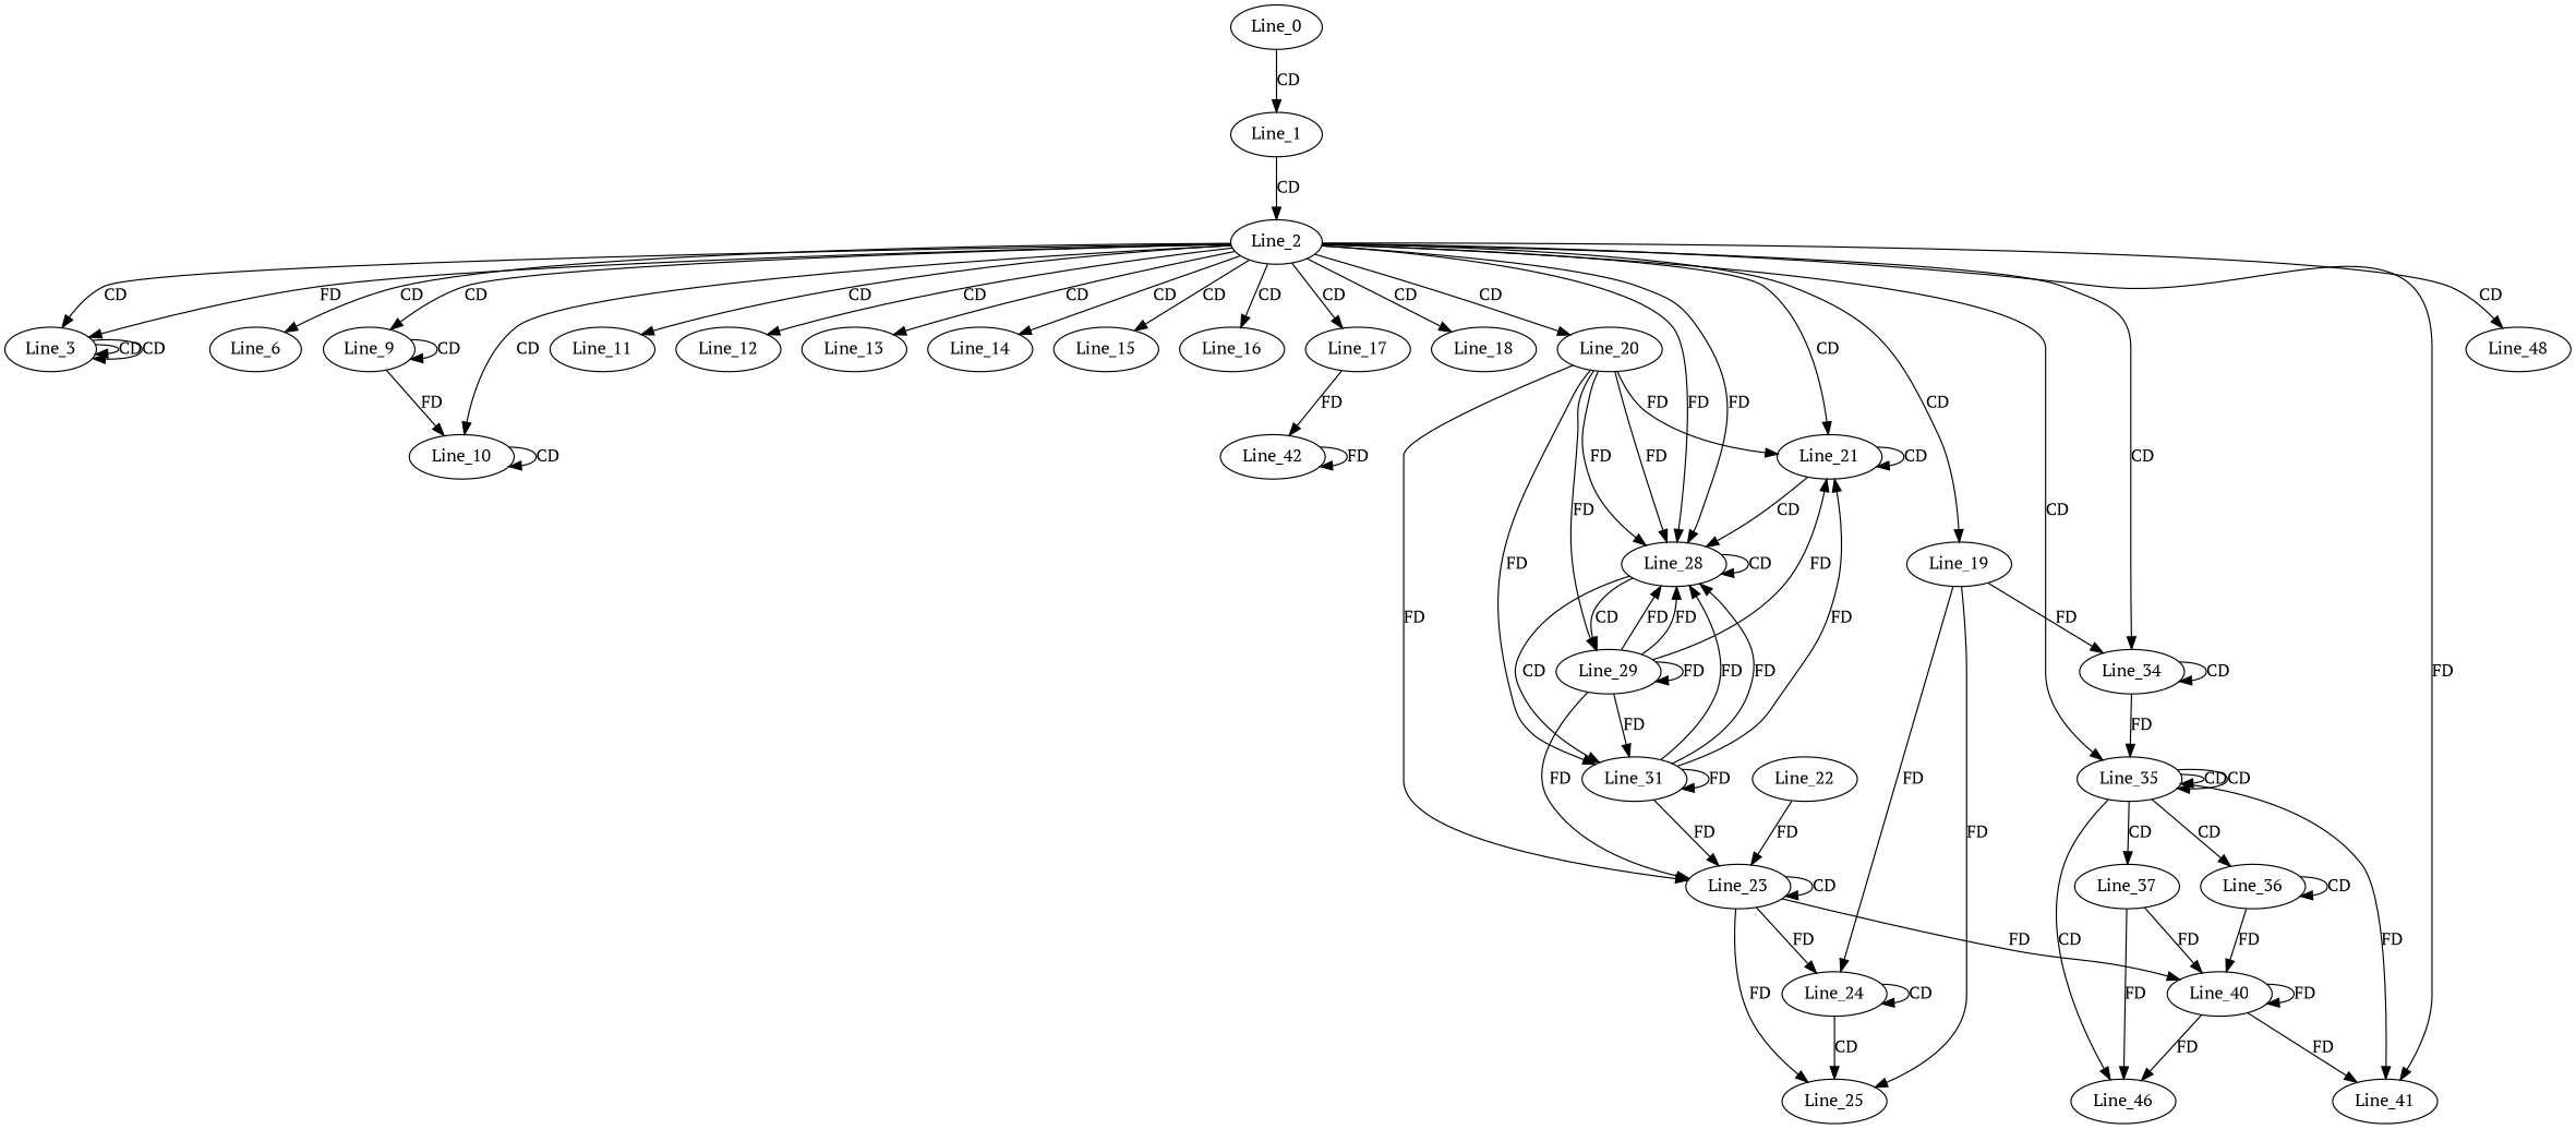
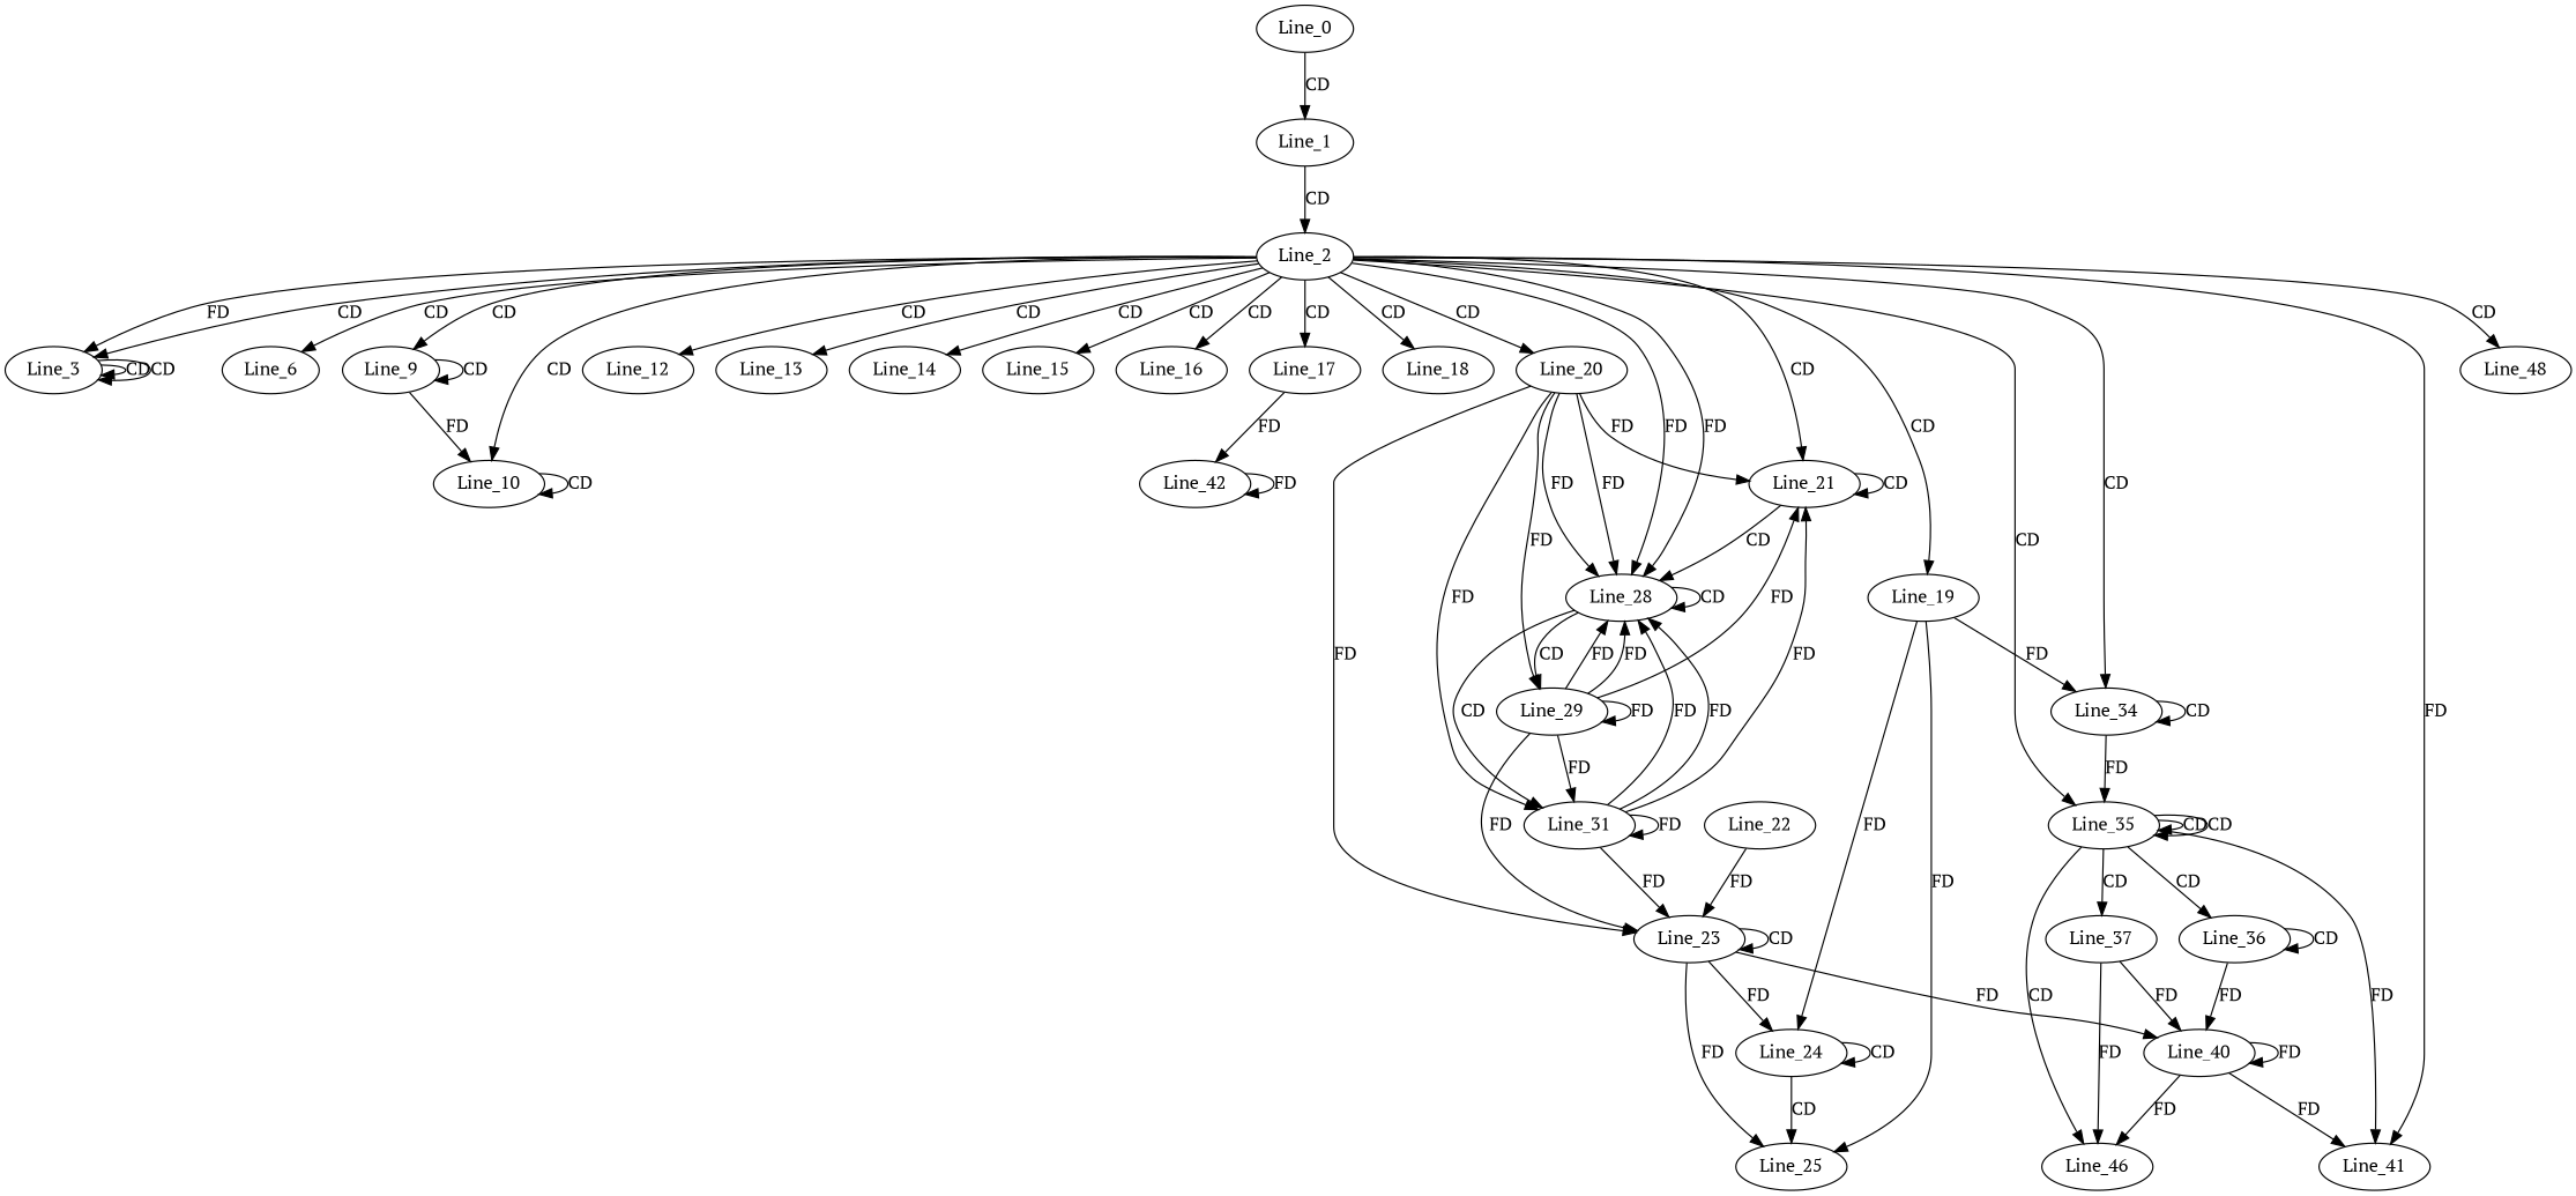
  digraph {
    fontname="PT Serif"
    node [fontname="PT Serif"]
    edge [fontname="PT Serif"]
    Line_0
    Line_1
    Line_2
    Line_3
    Line_6
    Line_9
    Line_10
-   Line_11
    Line_12
    Line_13
    Line_14
    Line_15
    Line_16
    Line_17
    Line_18
    Line_19
    Line_20
    Line_21
    Line_28
    Line_34
    Line_35
    Line_41
    Line_48
    Line_42
    Line_24
    Line_25
    Line_23
    Line_29
    Line_31
    Line_36
    Line_37
    Line_46
    Line_40
    Line_22
    Line_0 -> Line_1 [label=CD]
    Line_1 -> Line_2 [label=CD]
    Line_2 -> Line_3 [label=CD]
    Line_2 -> Line_3 [label=FD]
    Line_2 -> Line_6 [label=CD]
    Line_2 -> Line_9 [label=CD]
    Line_2 -> Line_10 [label=CD]
-   Line_2 -> Line_11 [label=CD]
    Line_2 -> Line_12 [label=CD]
    Line_2 -> Line_13 [label=CD]
    Line_2 -> Line_14 [label=CD]
    Line_2 -> Line_15 [label=CD]
    Line_2 -> Line_16 [label=CD]
    Line_2 -> Line_17 [label=CD]
    Line_2 -> Line_18 [label=CD]
    Line_2 -> Line_19 [label=CD]
    Line_2 -> Line_20 [label=CD]
    Line_2 -> Line_21 [label=CD]
    Line_2 -> Line_28 [label=FD]
    Line_2 -> Line_28 [label=FD]
    Line_2 -> Line_34 [label=CD]
    Line_2 -> Line_35 [label=CD]
    Line_2 -> Line_41 [label=FD]
    Line_2 -> Line_48 [label=CD]
    Line_3 -> Line_3 [label=CD]
    Line_3 -> Line_3 [label=CD]
    Line_9 -> Line_9 [label=CD]
    Line_9 -> Line_10 [label=FD]
    Line_10 -> Line_10 [label=CD]
    Line_17 -> Line_42 [label=FD]
    Line_19 -> Line_34 [label=FD]
    Line_19 -> Line_24 [label=FD]
    Line_19 -> Line_25 [label=FD]
    Line_20 -> Line_21 [label=FD]
    Line_20 -> Line_28 [label=FD]
    Line_20 -> Line_28 [label=FD]
    Line_20 -> Line_23 [label=FD]
    Line_20 -> Line_29 [label=FD]
    Line_20 -> Line_31 [label=FD]
    Line_21 -> Line_21 [label=CD]
    Line_21 -> Line_28 [label=CD]
    Line_28 -> Line_28 [label=CD]
    Line_28 -> Line_29 [label=CD]
    Line_28 -> Line_31 [label=CD]
    Line_34 -> Line_34 [label=CD]
    Line_34 -> Line_35 [label=FD]
    Line_35 -> Line_35 [label=CD]
    Line_35 -> Line_35 [label=CD]
    Line_35 -> Line_41 [label=FD]
    Line_35 -> Line_36 [label=CD]
    Line_35 -> Line_37 [label=CD]
    Line_35 -> Line_46 [label=CD]
    Line_42 -> Line_42 [label=FD]
    Line_24 -> Line_24 [label=CD]
    Line_24 -> Line_25 [label=CD]
    Line_23 -> Line_24 [label=FD]
    Line_23 -> Line_25 [label=FD]
    Line_23 -> Line_23 [label=CD]
    Line_23 -> Line_40 [label=FD]
    Line_29 -> Line_21 [label=FD]
    Line_29 -> Line_28 [label=FD]
    Line_29 -> Line_28 [label=FD]
    Line_29 -> Line_23 [label=FD]
    Line_29 -> Line_29 [label=FD]
    Line_29 -> Line_31 [label=FD]
    Line_31 -> Line_21 [label=FD]
    Line_31 -> Line_28 [label=FD]
    Line_31 -> Line_28 [label=FD]
    Line_31 -> Line_23 [label=FD]
    Line_31 -> Line_31 [label=FD]
    Line_36 -> Line_36 [label=CD]
    Line_36 -> Line_40 [label=FD]
    Line_37 -> Line_46 [label=FD]
    Line_37 -> Line_40 [label=FD]
    Line_40 -> Line_41 [label=FD]
    Line_40 -> Line_46 [label=FD]
    Line_40 -> Line_40 [label=FD]
    Line_22 -> Line_23 [label=FD]
  }
